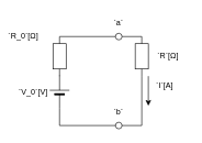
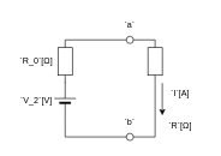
  <mxCell id="0" />
  <mxCell id="1" parent="0" />
  <mxCell id="2" value="" style="pointerEvents=1;verticalLabelPosition=bottom;shadow=0;dashed=0;align=center;html=1;verticalAlign=top;shape=mxgraph.electrical.resistors.resistor_1;direction=south;" parent="1" vertex="1"><mxGeometry x="80" y="55" width="20" height="60" as="geometry" /></mxCell>
  <mxCell id="3" value="" style="verticalLabelPosition=bottom;shadow=0;dashed=0;align=center;fillColor=strokeColor;html=1;verticalAlign=top;strokeWidth=1;shape=mxgraph.electrical.miscellaneous.monocell_battery;rotation=-90;" parent="1" vertex="1"><mxGeometry x="65" y="124" width="50" height="30" as="geometry" /></mxCell>
  <mxCell id="4" value="" style="endArrow=none;html=1;entryX=0;entryY=0.5;entryDx=0;entryDy=0;entryPerimeter=0;" parent="1" edge="1"><mxGeometry width="50" height="50" relative="1" as="geometry"><mxPoint x="90" y="55" as="sourcePoint" /><mxPoint x="215" y="55" as="targetPoint" /></mxGeometry></mxCell>
  <mxCell id="5" value="" style="endArrow=none;html=1;entryX=0;entryY=0.5;entryDx=0;entryDy=0;entryPerimeter=0;" parent="1" edge="1"><mxGeometry width="50" height="50" relative="1" as="geometry"><mxPoint x="90" y="190" as="sourcePoint" /><mxPoint x="215" y="190" as="targetPoint" /></mxGeometry></mxCell>
  <mxCell id="6" value="" style="endArrow=none;html=1;entryX=0;entryY=0.5;entryDx=0;entryDy=0;entryPerimeter=0;" parent="1" target="3" edge="1"><mxGeometry width="50" height="50" relative="1" as="geometry"><mxPoint x="90" y="190" as="sourcePoint" /><mxPoint x="225" y="200" as="targetPoint" /></mxGeometry></mxCell>
  <mxCell id="7" value="" style="endArrow=none;html=1;entryX=1;entryY=0.5;entryDx=0;entryDy=0;entryPerimeter=0;" parent="1" target="13" edge="1"><mxGeometry width="50" height="50" relative="1" as="geometry"><mxPoint x="215" y="190" as="sourcePoint" /><mxPoint x="215" y="125" as="targetPoint" /></mxGeometry></mxCell>
- <mxCell id="8" value="`R_0`[Ω]" style="text;html=1;strokeColor=none;fillColor=none;align=center;verticalAlign=middle;whiteSpace=wrap;rounded=0;" parent="1" vertex="1"><mxGeometry x="5" y="40" width="60" height="30" as="geometry" /></mxCell>
- <mxCell id="9" value="`R`[Ω]" style="text;html=1;strokeColor=none;fillColor=none;align=center;verticalAlign=middle;whiteSpace=wrap;rounded=0;" parent="1" vertex="1"><mxGeometry x="225" y="70" width="60" height="30" as="geometry" /></mxCell>
- <mxCell id="10" value="`V_0`[V]" style="text;html=1;strokeColor=none;fillColor=none;align=center;verticalAlign=middle;whiteSpace=wrap;rounded=0;" parent="1" vertex="1"><mxGeometry x="20" y="124" width="60" height="30" as="geometry" /></mxCell>
+ <mxCell id="8" value="`R_0`[Ω]" style="text;html=1;strokeColor=none;fillColor=none;align=center;verticalAlign=middle;whiteSpace=wrap;rounded=0;" parent="1" vertex="1"><mxGeometry x="20" y="70" width="60" height="30" as="geometry" /></mxCell>
+ <mxCell id="9" value="`R`[Ω]" style="text;html=1;strokeColor=none;fillColor=none;align=center;verticalAlign=middle;whiteSpace=wrap;rounded=0;" parent="1" vertex="1"><mxGeometry x="220" y="160" width="60" height="30" as="geometry" /></mxCell>
+ <mxCell id="10" value="`V_2`[V]" style="text;html=1;strokeColor=none;fillColor=none;align=center;verticalAlign=middle;whiteSpace=wrap;rounded=0;" parent="1" vertex="1"><mxGeometry x="20" y="124" width="60" height="30" as="geometry" /></mxCell>
  <mxCell id="11" value="" style="endArrow=classic;html=1;" parent="1" edge="1"><mxGeometry width="50" height="50" relative="1" as="geometry"><mxPoint x="225" y="115" as="sourcePoint" /><mxPoint x="225" y="160" as="targetPoint" /></mxGeometry></mxCell>
  <mxCell id="12" value="`I`[A]" style="text;html=1;strokeColor=none;fillColor=none;align=center;verticalAlign=middle;whiteSpace=wrap;rounded=0;" parent="1" vertex="1"><mxGeometry x="220" y="115" width="60" height="30" as="geometry" /></mxCell>
  <mxCell id="13" value="" style="pointerEvents=1;verticalLabelPosition=bottom;shadow=0;dashed=0;align=center;html=1;verticalAlign=top;shape=mxgraph.electrical.resistors.resistor_1;direction=south;" vertex="1" parent="1"><mxGeometry x="205" y="55" width="20" height="60" as="geometry" /></mxCell>
  <mxCell id="14" value="" style="ellipse;whiteSpace=wrap;html=1;aspect=fixed;" vertex="1" parent="1"><mxGeometry x="175" y="50" width="10" height="10" as="geometry" /></mxCell>
  <mxCell id="15" value="" style="ellipse;whiteSpace=wrap;html=1;aspect=fixed;" vertex="1" parent="1"><mxGeometry x="175" y="185" width="10" height="10" as="geometry" /></mxCell>
  <mxCell id="16" value="`a`" style="text;html=1;strokeColor=none;fillColor=none;align=center;verticalAlign=middle;whiteSpace=wrap;rounded=0;" vertex="1" parent="1"><mxGeometry x="150" y="20" width="60" height="30" as="geometry" /></mxCell>
  <mxCell id="17" value="`b`" style="text;html=1;strokeColor=none;fillColor=none;align=center;verticalAlign=middle;whiteSpace=wrap;rounded=0;" vertex="1" parent="1"><mxGeometry x="150" y="155" width="60" height="30" as="geometry" /></mxCell>
